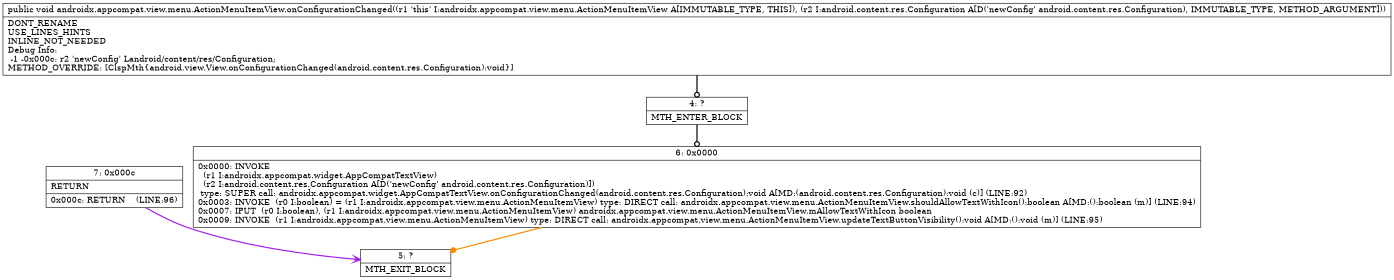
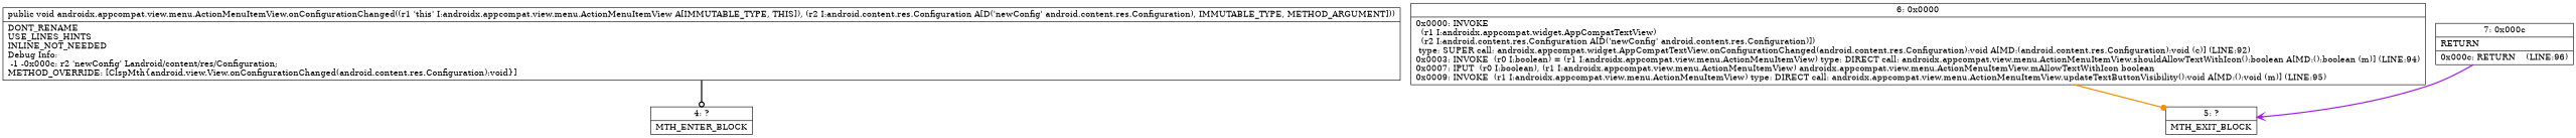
  digraph {
    node [shape=record]
    edge [arrowhead=odot color=black style=bold]
    n1 [label="{4\:\ ?|MTH_ENTER_BLOCK\l}"]
    n2 [label="{6\:\ 0x0000|0x0000: INVOKE  \l  (r1 I:androidx.appcompat.widget.AppCompatTextView)\l  (r2 I:android.content.res.Configuration A[D('newConfig' android.content.res.Configuration)])\l type: SUPER call: androidx.appcompat.widget.AppCompatTextView.onConfigurationChanged(android.content.res.Configuration):void A[MD:(android.content.res.Configuration):void (c)] (LINE:92)\l0x0003: INVOKE  (r0 I:boolean) = (r1 I:androidx.appcompat.view.menu.ActionMenuItemView) type: DIRECT call: androidx.appcompat.view.menu.ActionMenuItemView.shouldAllowTextWithIcon():boolean A[MD:():boolean (m)] (LINE:94)\l0x0007: IPUT  (r0 I:boolean), (r1 I:androidx.appcompat.view.menu.ActionMenuItemView) androidx.appcompat.view.menu.ActionMenuItemView.mAllowTextWithIcon boolean \l0x0009: INVOKE  (r1 I:androidx.appcompat.view.menu.ActionMenuItemView) type: DIRECT call: androidx.appcompat.view.menu.ActionMenuItemView.updateTextButtonVisibility():void A[MD:():void (m)] (LINE:95)\l}"]
    n3 [label="{5\:\ ?|MTH_EXIT_BLOCK\l}"]
    n4 [label="{7\:\ 0x000c|RETURN\l|0x000c: RETURN    (LINE:96)\l}"]
    n5 [label="{public void androidx.appcompat.view.menu.ActionMenuItemView.onConfigurationChanged((r1 'this' I:androidx.appcompat.view.menu.ActionMenuItemView A[IMMUTABLE_TYPE, THIS]), (r2 I:android.content.res.Configuration A[D('newConfig' android.content.res.Configuration), IMMUTABLE_TYPE, METHOD_ARGUMENT]))  | DONT_RENAME\lUSE_LINES_HINTS\lINLINE_NOT_NEEDED\lDebug Info:\l  \-1 \-0x000c: r2 'newConfig' Landroid\/content\/res\/Configuration;\lMETHOD_OVERRIDE: [ClspMth\{android.view.View.onConfigurationChanged(android.content.res.Configuration):void\}]\l}"]
-   n1 -> n2
    n2 -> n3 [arrowhead=dot color=darkorange]
    n4 -> n3 [arrowhead=vee color=purple]
    n5 -> n1
  }
